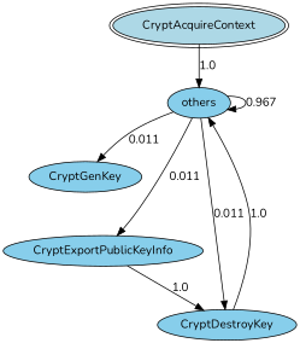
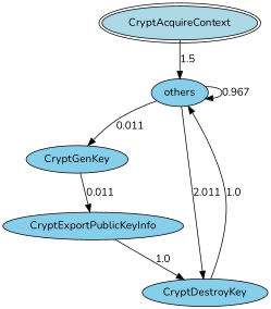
  digraph {
    fontname=Nunito
    node [fillcolor=skyblue fontname=Nunito style=filled]
    edge [fontcolor=black fontname=Nunito]
    n1 [fillcolor=lightblue label=CryptAcquireContext peripheries=2]
    n2 [label=others]
    n3 [label=CryptGenKey]
    n4 [label=CryptExportPublicKeyInfo]
    n5 [label=CryptDestroyKey]
-   n1 -> n2 [label=1.0]
+   n1 -> n2 [label=1.5]
    n2 -> n2 [label=0.967]
    n2 -> n3 [label=0.011]
-   n2 -> n4 [label=0.011]
-   n2 -> n5 [label=0.011]
+   n3 -> n4 [label=0.011]
+   n2 -> n5 [label=2.011]
    n4 -> n5 [label=1.0]
    n5 -> n2 [label=1.0]
  }
